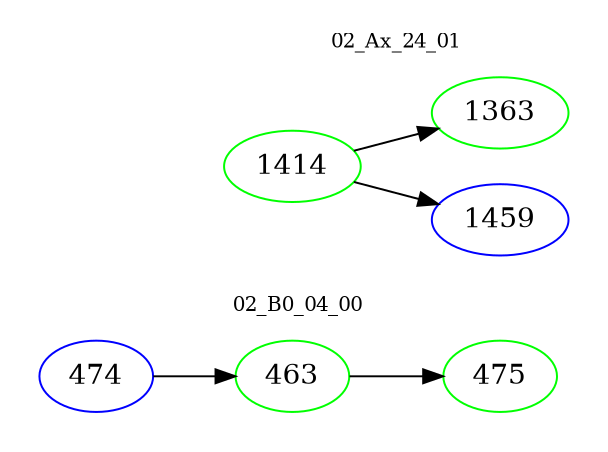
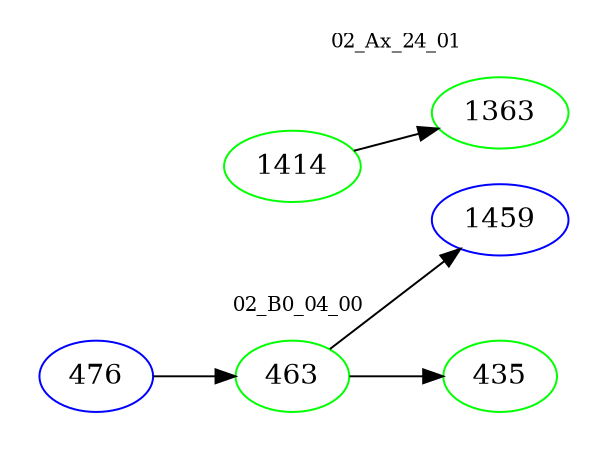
  digraph {
    rankdir=LR
    node [color=green]
    edge [color=black]
    n1 [label=1414]
    n2 [label=1363]
    n3 [color=blue label=1459]
    n4 [label=463]
-   n5 [label=475]
-   n6 [color=blue label=474]
+   n5 [label=435]
+   n6 [color=blue label=476]
    subgraph cluster_1 {
      color=white
      fontsize=10
      label="02_Ax_24_01"
      n1
      n2
      n3
    }
    subgraph cluster_2 {
      color=white
      fontsize=10
      label="02_B0_04_00"
      n4
      n5
      n6
    }
    n1 -> n2
-   n1 -> n3
+   n4 -> n3
    n4 -> n5
    n6 -> n4
  }
